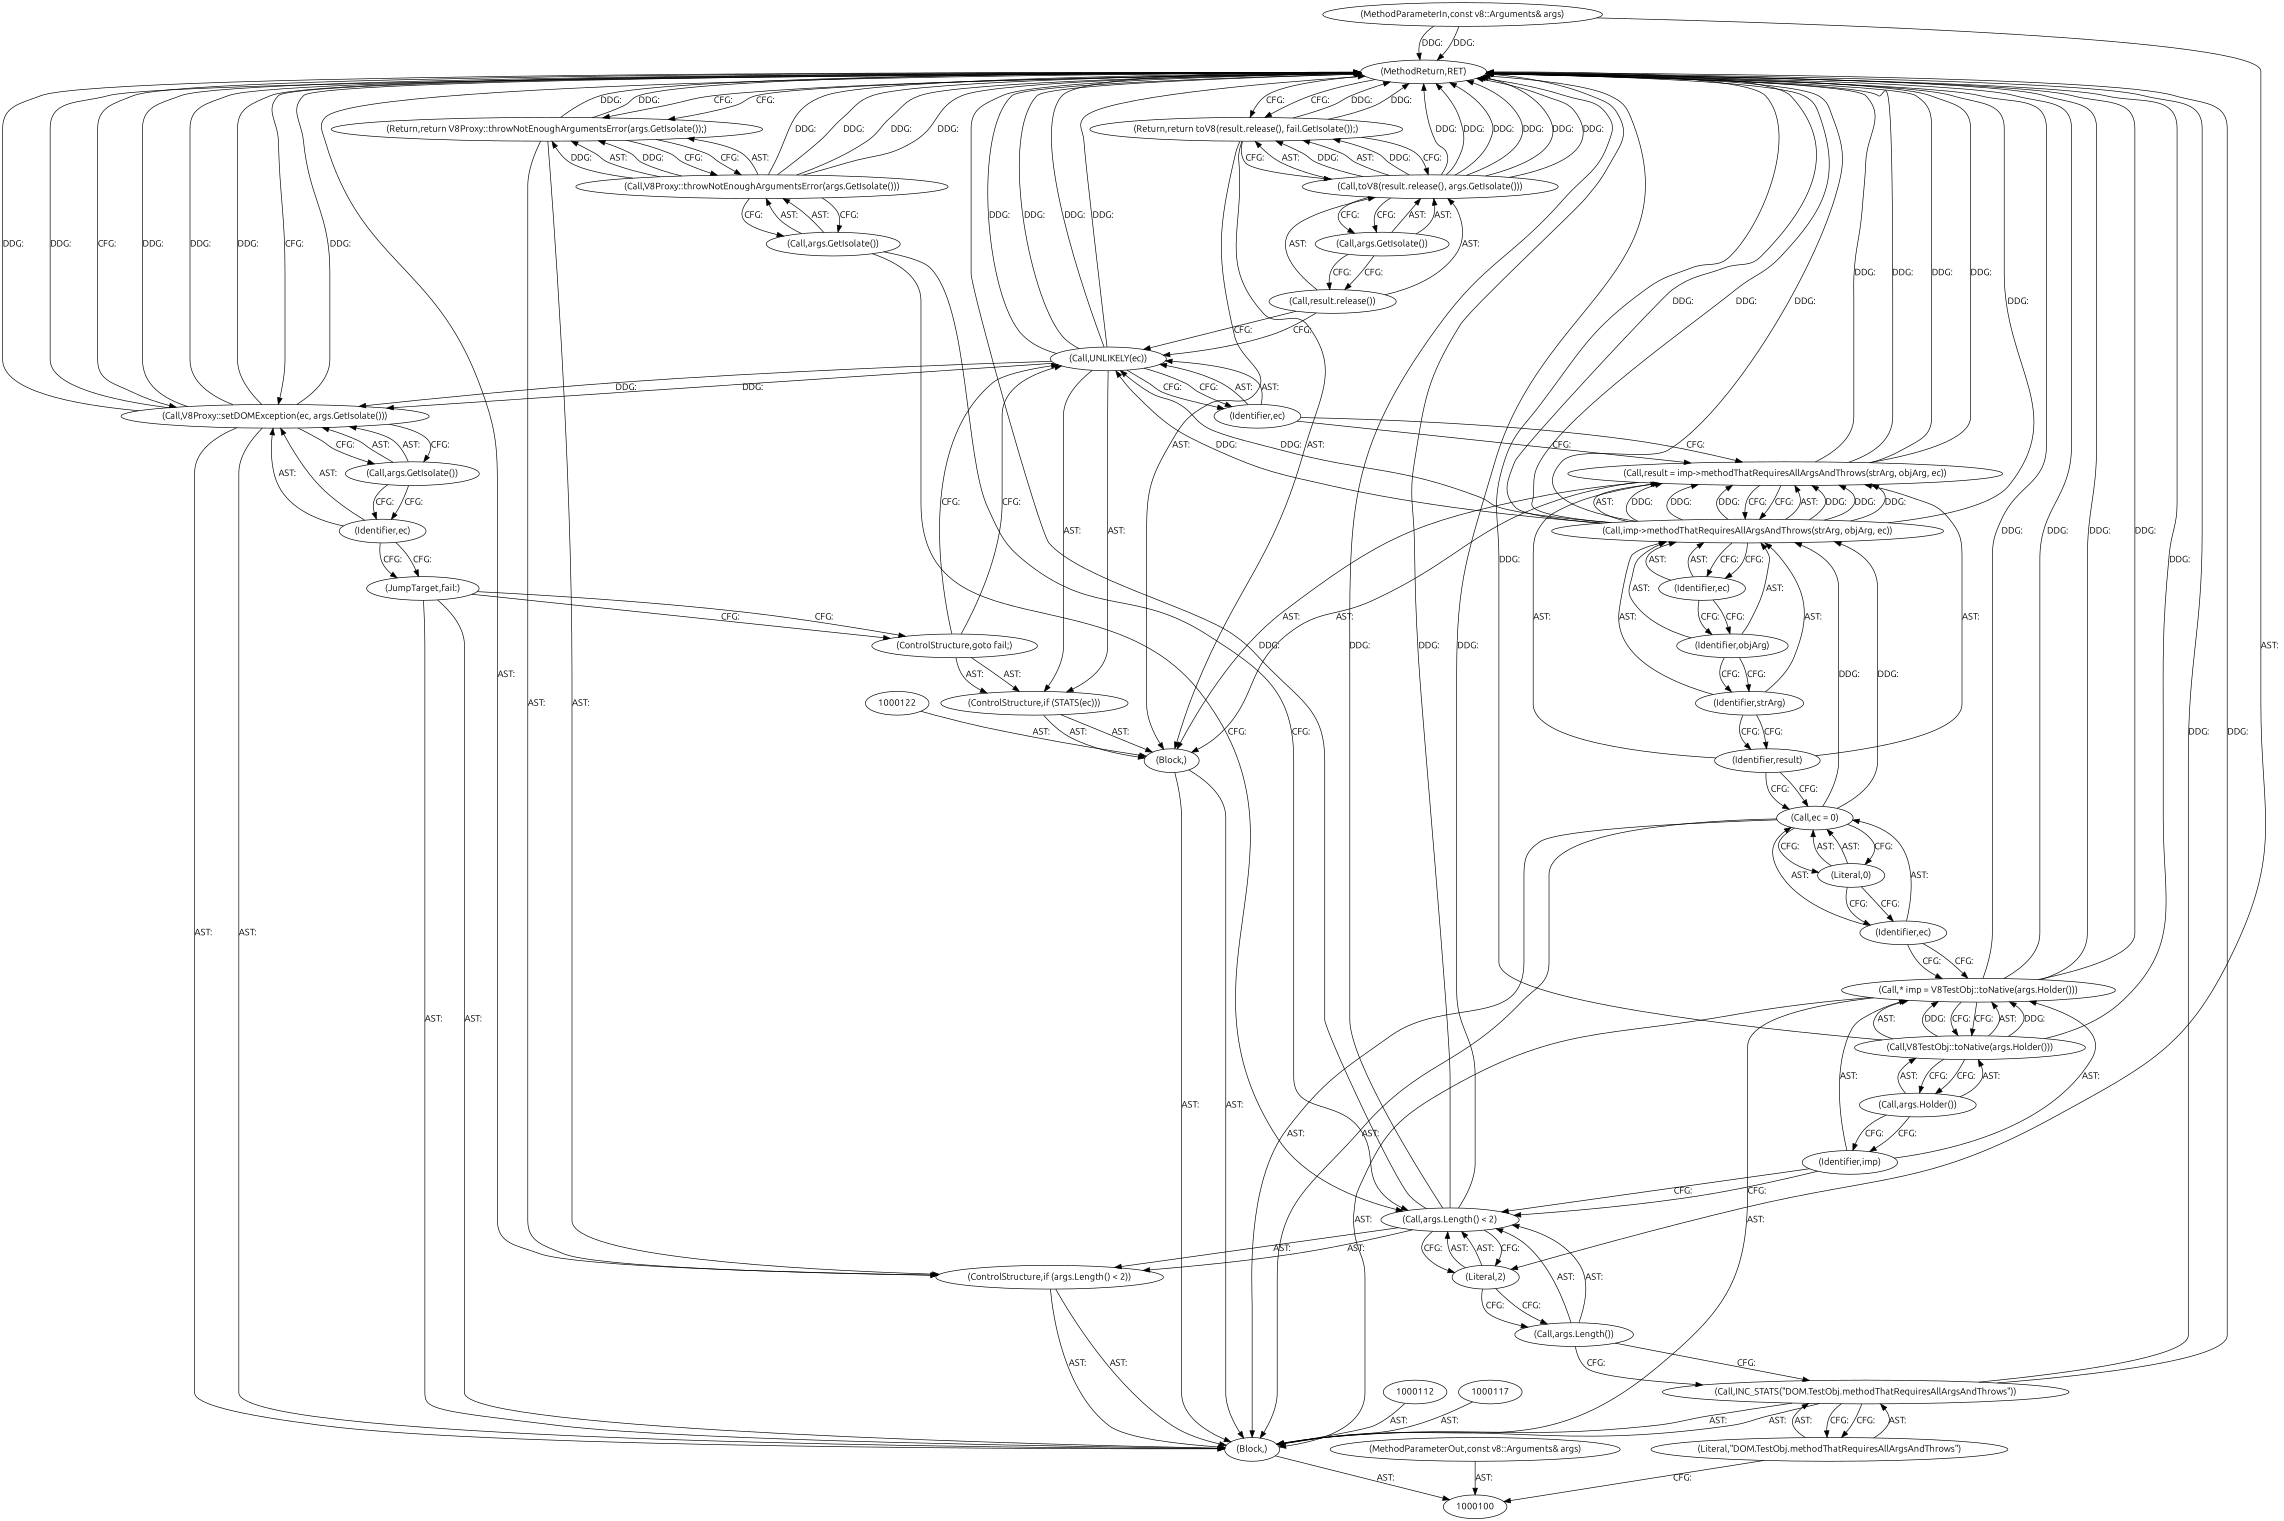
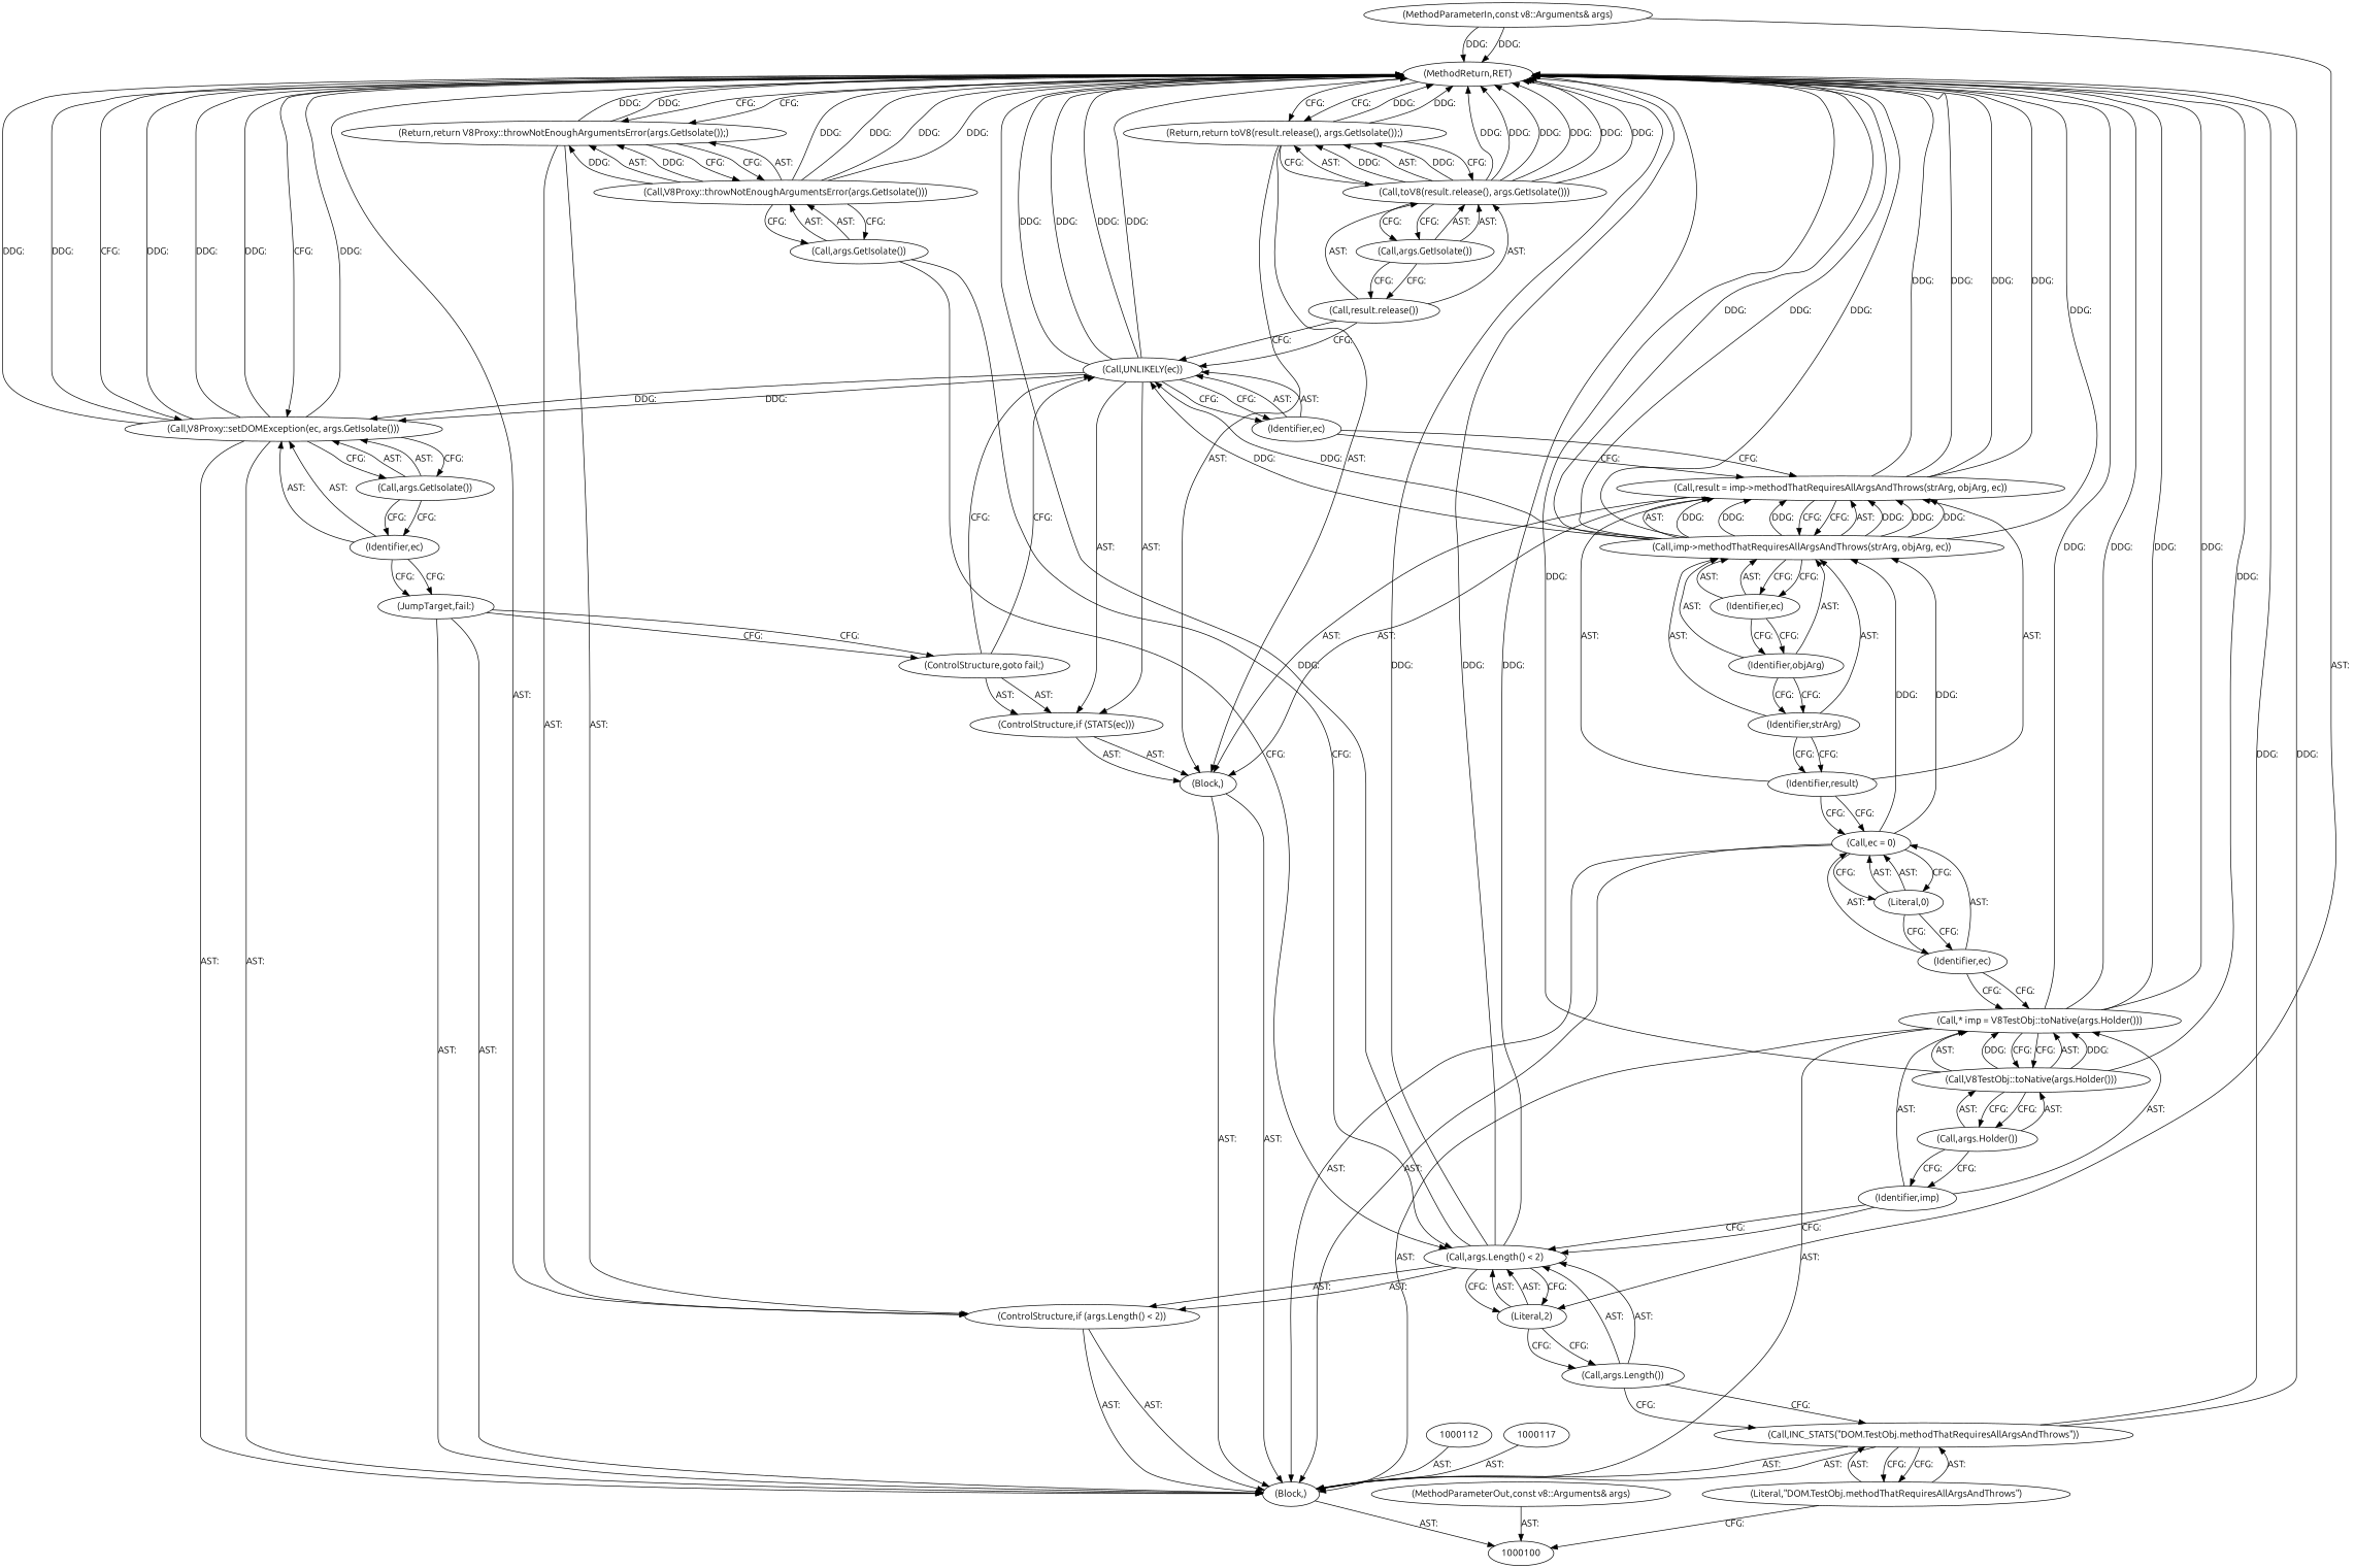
  digraph {
    fontname=Ubuntu
    node [fontname=Ubuntu]
    edge [fontname=Ubuntu]
    n1 [label="(MethodReturn,RET)"]
-   n2 [label="(Return,return toV8(result.release(), fail.GetIsolate());)"]
+   n2 [label="(Return,return toV8(result.release(), args.GetIsolate());)"]
    n3 [label="(Call,V8Proxy::setDOMException(ec, args.GetIsolate()))"]
    n4 [label="(Return,return V8Proxy::throwNotEnoughArgumentsError(args.GetIsolate());)"]
    n5 [label="(ControlStructure,if (args.Length() < 2))"]
    n6 [label="(Block,)"]
    n7 [label="(Call,toV8(result.release(), args.GetIsolate()))"]
    n8 [label="(Block,)"]
    n9 [label="(Call,args.GetIsolate())"]
    n10 [label="(Call,V8Proxy::throwNotEnoughArgumentsError(args.GetIsolate()))"]
    n11 [label="(MethodParameterIn,const v8::Arguments& args)"]
    n12 [label="(Literal,2)"]
    n13 [label="(MethodParameterOut,const v8::Arguments& args)"]
    1000100
    n15 [label="(Call,result = imp->methodThatRequiresAllArgsAndThrows(strArg, objArg, ec))"]
    n16 [label="(Call,imp->methodThatRequiresAllArgsAndThrows(strArg, objArg, ec))"]
    n17 [label="(Identifier,ec)"]
    n18 [label="(Call,UNLIKELY(ec))"]
    n19 [label="(Identifier,result)"]
    n20 [label="(Call,ec = 0)"]
    n21 [label="(Literal,0)"]
    n22 [label="(Identifier,objArg)"]
    n23 [label="(Identifier,ec)"]
    n24 [label="(ControlStructure,if (STATS(ec)))"]
    n25 [label="(Identifier,strArg)"]
    n26 [label="(ControlStructure,goto fail;)"]
    n27 [label="(Call,args.GetIsolate())"]
    n28 [label="(Call,result.release())"]
    n29 [label="(JumpTarget,fail:)"]
    n30 [label="(Identifier,ec)"]
    n31 [label="(Literal,\"DOM.TestObj.methodThatRequiresAllArgsAndThrows\")"]
    n32 [label="(Call,INC_STATS(\"DOM.TestObj.methodThatRequiresAllArgsAndThrows\"))"]
    n33 [label="(Call,args.Length() < 2)"]
    n34 [label="(Call,args.Length())"]
    n35 [label="(Call,args.GetIsolate())"]
    n36 [label="(Call,* imp = V8TestObj::toNative(args.Holder()))"]
    n37 [label="(Call,V8TestObj::toNative(args.Holder()))"]
    n38 [label="(Call,args.Holder())"]
    n39 [label="(Identifier,imp)"]
    n40 [label="(Identifier,ec)"]
-   1000122
    1000112
    1000117
    n1 -> n2 [label="CFG: "]
    n1 -> n2 [label="CFG: "]
    n1 -> n3 [label="CFG: "]
    n1 -> n3 [label="CFG: "]
    n1 -> n4 [label="CFG: "]
    n1 -> n4 [label="CFG: "]
    n1 -> n5 [label="AST: "]
    n2 -> n1 [label="DDG: "]
    n2 -> n1 [label="DDG: "]
    n2 -> n6 [label="AST: "]
    n2 -> n6 [label="AST: "]
    n2 -> n7 [label="CFG: "]
    n2 -> n7 [label="CFG: "]
    n3 -> n1 [label="DDG: "]
    n3 -> n1 [label="DDG: "]
    n3 -> n1 [label="DDG: "]
    n3 -> n1 [label="DDG: "]
    n3 -> n1 [label="DDG: "]
    n3 -> n1 [label="DDG: "]
    n3 -> n8 [label="AST: "]
    n3 -> n8 [label="AST: "]
    n3 -> n9 [label="CFG: "]
    n3 -> n9 [label="CFG: "]
    n4 -> n1 [label="DDG: "]
    n4 -> n1 [label="DDG: "]
    n4 -> n5 [label="AST: "]
    n4 -> n5 [label="AST: "]
    n4 -> n10 [label="CFG: "]
    n4 -> n10 [label="CFG: "]
    n5 -> n8 [label="AST: "]
    n5 -> n8 [label="AST: "]
    n6 -> n8 [label="AST: "]
    n6 -> n8 [label="AST: "]
    n7 -> n1 [label="DDG: "]
    n7 -> n1 [label="DDG: "]
    n7 -> n1 [label="DDG: "]
    n7 -> n1 [label="DDG: "]
    n7 -> n1 [label="DDG: "]
    n7 -> n1 [label="DDG: "]
    n7 -> n2 [label="AST: "]
    n7 -> n2 [label="DDG: "]
    n7 -> n2 [label="AST: "]
    n7 -> n2 [label="DDG: "]
    n7 -> n27 [label="CFG: "]
    n7 -> n27 [label="CFG: "]
    n8 -> 1000100 [label="AST: "]
    n9 -> n3 [label="AST: "]
    n9 -> n3 [label="AST: "]
    n9 -> n30 [label="CFG: "]
    n9 -> n30 [label="CFG: "]
    n10 -> n1 [label="DDG: "]
    n10 -> n1 [label="DDG: "]
    n10 -> n1 [label="DDG: "]
    n10 -> n1 [label="DDG: "]
    n10 -> n4 [label="AST: "]
    n10 -> n4 [label="DDG: "]
    n10 -> n4 [label="AST: "]
    n10 -> n4 [label="DDG: "]
    n10 -> n35 [label="CFG: "]
    n10 -> n35 [label="CFG: "]
    n11 -> n1 [label="DDG: "]
    n11 -> n1 [label="DDG: "]
    n11 -> n12 [label="AST: "]
    n12 -> n33 [label="AST: "]
    n12 -> n33 [label="AST: "]
    n12 -> n34 [label="CFG: "]
    n12 -> n34 [label="CFG: "]
    n13 -> 1000100 [label="AST: "]
    n15 -> n1 [label="DDG: "]
    n15 -> n1 [label="DDG: "]
    n15 -> n1 [label="DDG: "]
    n15 -> n1 [label="DDG: "]
    n15 -> n6 [label="AST: "]
    n15 -> n6 [label="AST: "]
    n15 -> n16 [label="CFG: "]
    n15 -> n16 [label="CFG: "]
    n16 -> n1 [label="DDG: "]
    n16 -> n1 [label="DDG: "]
    n16 -> n1 [label="DDG: "]
    n16 -> n1 [label="DDG: "]
    n16 -> n15 [label="AST: "]
    n16 -> n15 [label="DDG: "]
    n16 -> n15 [label="DDG: "]
    n16 -> n15 [label="DDG: "]
    n16 -> n15 [label="AST: "]
    n16 -> n15 [label="DDG: "]
    n16 -> n15 [label="DDG: "]
    n16 -> n15 [label="DDG: "]
    n16 -> n17 [label="CFG: "]
    n16 -> n17 [label="CFG: "]
    n16 -> n18 [label="DDG: "]
    n16 -> n18 [label="DDG: "]
    n17 -> n16 [label="AST: "]
    n17 -> n16 [label="AST: "]
    n17 -> n22 [label="CFG: "]
    n17 -> n22 [label="CFG: "]
    n18 -> n1 [label="DDG: "]
    n18 -> n1 [label="DDG: "]
    n18 -> n1 [label="DDG: "]
    n18 -> n1 [label="DDG: "]
    n18 -> n3 [label="DDG: "]
    n18 -> n3 [label="DDG: "]
    n18 -> n23 [label="CFG: "]
    n18 -> n23 [label="CFG: "]
    n18 -> n24 [label="AST: "]
    n18 -> n24 [label="AST: "]
    n19 -> n15 [label="AST: "]
    n19 -> n15 [label="AST: "]
    n19 -> n20 [label="CFG: "]
    n19 -> n20 [label="CFG: "]
    n20 -> n8 [label="AST: "]
    n20 -> n8 [label="AST: "]
    n20 -> n16 [label="DDG: "]
    n20 -> n16 [label="DDG: "]
    n20 -> n21 [label="CFG: "]
    n20 -> n21 [label="CFG: "]
    n21 -> n20 [label="AST: "]
    n21 -> n20 [label="AST: "]
    n21 -> n40 [label="CFG: "]
    n21 -> n40 [label="CFG: "]
    n22 -> n16 [label="AST: "]
    n22 -> n16 [label="AST: "]
    n22 -> n25 [label="CFG: "]
    n22 -> n25 [label="CFG: "]
    n23 -> n15 [label="CFG: "]
    n23 -> n15 [label="CFG: "]
    n23 -> n18 [label="AST: "]
    n23 -> n18 [label="AST: "]
    n24 -> n6 [label="AST: "]
    n24 -> n6 [label="AST: "]
    n25 -> n16 [label="AST: "]
    n25 -> n16 [label="AST: "]
    n25 -> n19 [label="CFG: "]
    n25 -> n19 [label="CFG: "]
    n26 -> n18 [label="CFG: "]
    n26 -> n18 [label="CFG: "]
    n26 -> n24 [label="AST: "]
    n26 -> n24 [label="AST: "]
    n27 -> n7 [label="AST: "]
    n27 -> n7 [label="AST: "]
    n27 -> n28 [label="CFG: "]
    n27 -> n28 [label="CFG: "]
    n28 -> n7 [label="AST: "]
    n28 -> n7 [label="AST: "]
    n28 -> n18 [label="CFG: "]
    n28 -> n18 [label="CFG: "]
    n29 -> n8 [label="AST: "]
    n29 -> n8 [label="AST: "]
    n29 -> n26 [label="CFG: "]
    n29 -> n26 [label="CFG: "]
    n30 -> n3 [label="AST: "]
    n30 -> n3 [label="AST: "]
    n30 -> n29 [label="CFG: "]
    n30 -> n29 [label="CFG: "]
    n31 -> 1000100 [label="CFG: "]
    n31 -> n32 [label="AST: "]
    n31 -> n32 [label="AST: "]
    n32 -> n1 [label="DDG: "]
    n32 -> n1 [label="DDG: "]
    n32 -> n8 [label="AST: "]
    n32 -> n8 [label="AST: "]
    n32 -> n31 [label="CFG: "]
    n32 -> n31 [label="CFG: "]
    n33 -> n1 [label="DDG: "]
    n33 -> n1 [label="DDG: "]
    n33 -> n1 [label="DDG: "]
    n33 -> n1 [label="DDG: "]
    n33 -> n5 [label="AST: "]
    n33 -> n5 [label="AST: "]
    n33 -> n12 [label="CFG: "]
    n33 -> n12 [label="CFG: "]
    n34 -> n32 [label="CFG: "]
    n34 -> n32 [label="CFG: "]
    n34 -> n33 [label="AST: "]
    n34 -> n33 [label="AST: "]
    n35 -> n10 [label="AST: "]
    n35 -> n10 [label="AST: "]
    n35 -> n33 [label="CFG: "]
    n35 -> n33 [label="CFG: "]
    n36 -> n1 [label="DDG: "]
    n36 -> n1 [label="DDG: "]
    n36 -> n1 [label="DDG: "]
    n36 -> n1 [label="DDG: "]
    n36 -> n8 [label="AST: "]
    n36 -> n8 [label="AST: "]
    n36 -> n37 [label="CFG: "]
    n36 -> n37 [label="CFG: "]
    n37 -> n1 [label="DDG: "]
    n37 -> n1 [label="DDG: "]
    n37 -> n36 [label="AST: "]
    n37 -> n36 [label="DDG: "]
    n37 -> n36 [label="AST: "]
    n37 -> n36 [label="DDG: "]
    n37 -> n38 [label="CFG: "]
    n37 -> n38 [label="CFG: "]
    n38 -> n37 [label="AST: "]
    n38 -> n37 [label="AST: "]
    n38 -> n39 [label="CFG: "]
    n38 -> n39 [label="CFG: "]
    n39 -> n33 [label="CFG: "]
    n39 -> n33 [label="CFG: "]
    n39 -> n36 [label="AST: "]
    n39 -> n36 [label="AST: "]
    n40 -> n20 [label="AST: "]
    n40 -> n20 [label="AST: "]
    n40 -> n36 [label="CFG: "]
    n40 -> n36 [label="CFG: "]
-   1000122 -> n6 [label="AST: "]
    1000112 -> n8 [label="AST: "]
    1000117 -> n8 [label="AST: "]
  }
